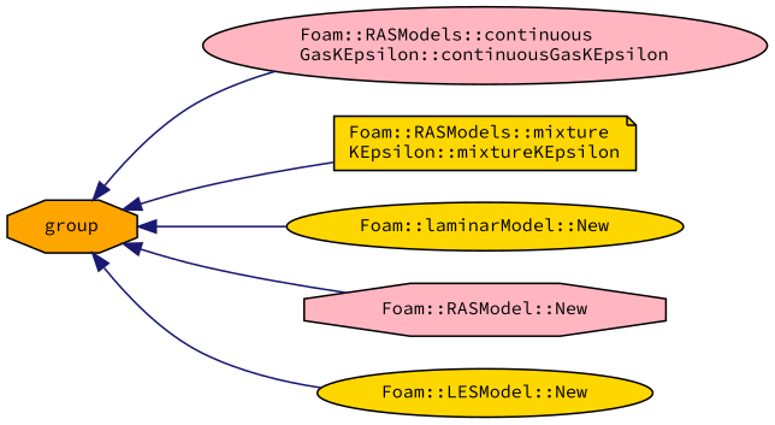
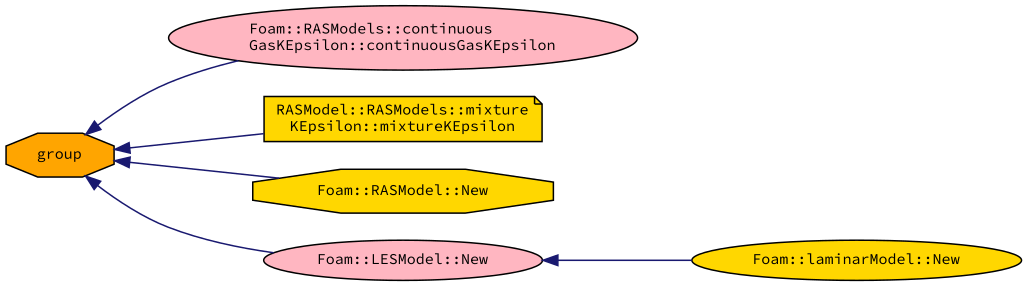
  digraph {
    fontname="Source Code Pro"
    rankdir=LR
    node [color=black fillcolor=gold fontname="Source Code Pro" fontsize=10 shape=ellipse style=filled]
    edge [color=midnightblue dir=back fontname="Source Code Pro" fontsize=10 labelfontname=Helvetica labelfontsize=10 style=solid]
    n1 [fillcolor=orange fontcolor=black height=0.2 label=group shape=octagon width=0.4]
    n2 [fillcolor=lightpink height=0.2 label="Foam::RASModels::continuous\lGasKEpsilon::continuousGasKEpsilon" width=0.4]
-   n3 [height=0.2 label="Foam::RASModels::mixture\lKEpsilon::mixtureKEpsilon" shape=note width=0.4]
+   n3 [height=0.2 label="RASModel::RASModels::mixture\lKEpsilon::mixtureKEpsilon" shape=note width=0.4]
    n4 [height=0.2 label="Foam::laminarModel::New" width=0.4]
-   n5 [fillcolor=lightpink height=0.2 label="Foam::RASModel::New" shape=octagon width=0.4]
-   n6 [height=0.2 label="Foam::LESModel::New" width=0.4]
+   n5 [height=0.2 label="Foam::RASModel::New" shape=octagon width=0.4]
+   n6 [fillcolor=lightpink height=0.2 label="Foam::LESModel::New" width=0.4]
    n1 -> n2
    n1 -> n3
-   n1 -> n4
+   n6 -> n4
    n1 -> n5
    n1 -> n6
  }
